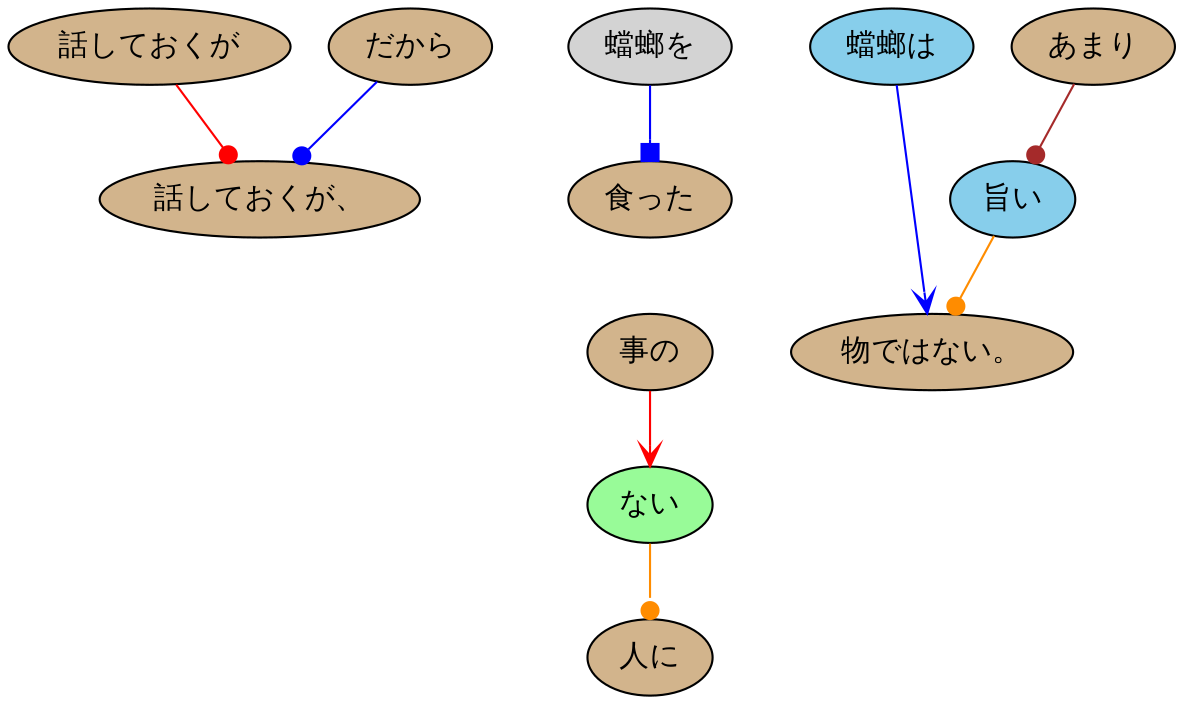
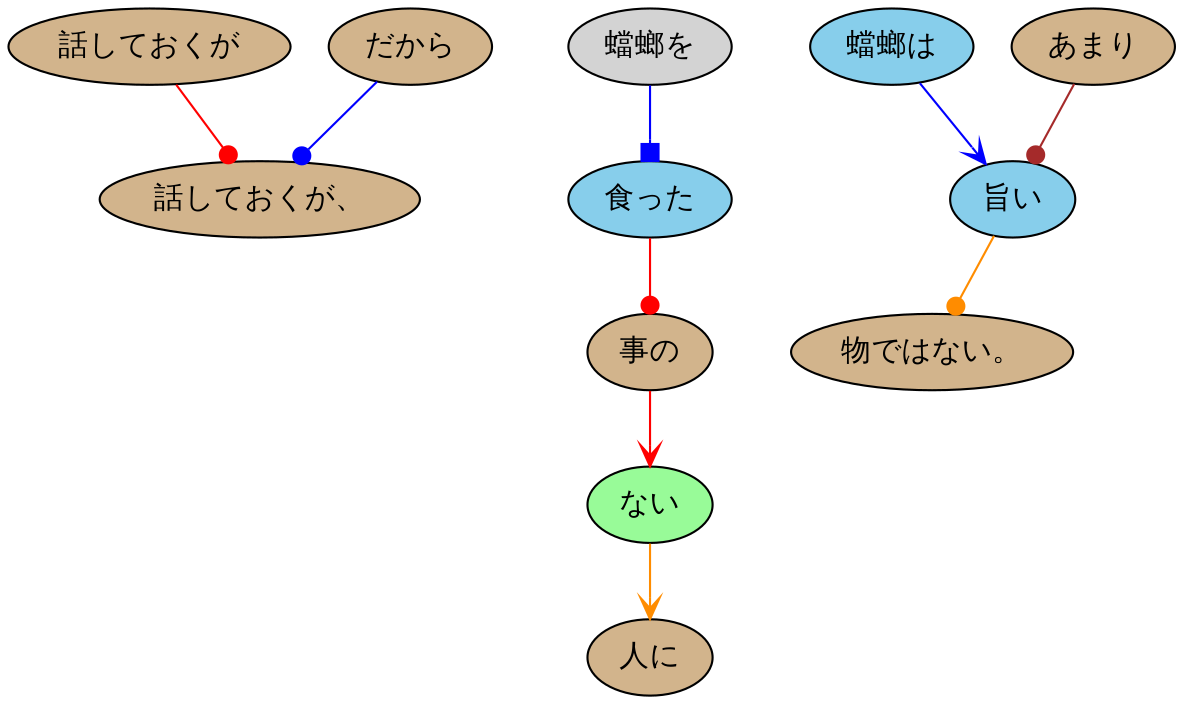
  digraph {
    node [fillcolor=tan style=filled]
    edge [arrowhead=dot color=red]
    n1 [label="話しておくが"]
    n2 [label="話しておくが、"]
    n3 [label="だから"]
    n4 [fillcolor=lightgrey label="蟷螂を"]
-   n5 [label="食った"]
+   n5 [fillcolor=skyblue label="食った"]
    n6 [label="事の"]
    n7 [fillcolor=palegreen label="ない"]
    n8 [label="人に"]
    n9 [label="物ではない。"]
    n10 [fillcolor=skyblue label="蟷螂は"]
    n11 [label="あまり"]
    n12 [fillcolor=skyblue label="旨い"]
    n1 -> n2
    n3 -> n2 [color=blue]
    n4 -> n5 [arrowhead=box color=blue]
+   n5 -> n6
    n6 -> n7 [arrowhead=vee]
-   n7 -> n8 [color=darkorange]
-   n10 -> n9 [arrowhead=vee color=blue]
+   n7 -> n8 [arrowhead=vee color=darkorange]
+   n10 -> n12 [arrowhead=vee color=blue]
    n11 -> n12 [color=brown]
    n12 -> n9 [color=darkorange]
  }
